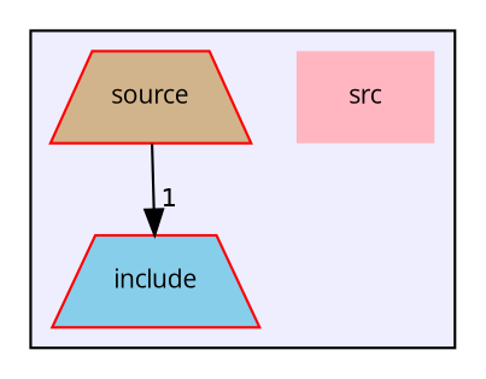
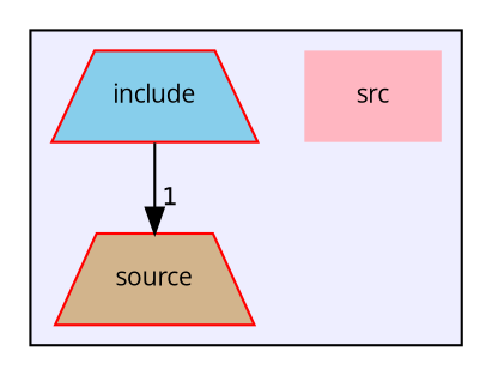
  digraph {
    compound=true
    fontname="Open Sans"
    node [fontname="Open Sans" fontsize=10 shape=trapezium style=filled color=red]
    n1 [label=src shape=plaintext fillcolor=lightpink color=""]
    n2 [fillcolor=skyblue label=include]
    n3 [fillcolor=tan label=source]
    subgraph cluster_1 {
      bgcolor="#eeeeff"
      pencolor=black
      n1
      n2
      n3
    }
-   n3 -> n2 [headlabel=1 labeldistance=1.5 labelfontname=Helvetica labelfontsize=10 fontname="Open Sans"]
+   n2 -> n3 [headlabel=1 labeldistance=1.5 labelfontname=Helvetica labelfontsize=10 fontname="Open Sans"]
  }
